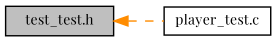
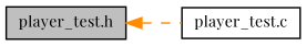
  digraph {
    rankdir=LR
    fontname="Playfair Display"
    node [color=black fontname="Playfair Display" fontsize=10 shape=record style=filled]
-   n1 [fillcolor=grey75 fontcolor=black height=0.2 label="test_test.h" width=0.4]
+   n1 [fillcolor=grey75 fontcolor=black height=0.2 label="player_test.h" width=0.4]
    n2 [fillcolor=white height=0.2 label="player_test.c" width=0.4]
    n1 -> n2 [color=darkorange dir=back fontname="Playfair Display" fontsize=10 labelfontname=Helvetica labelfontsize=10 style=dashed]
  }
